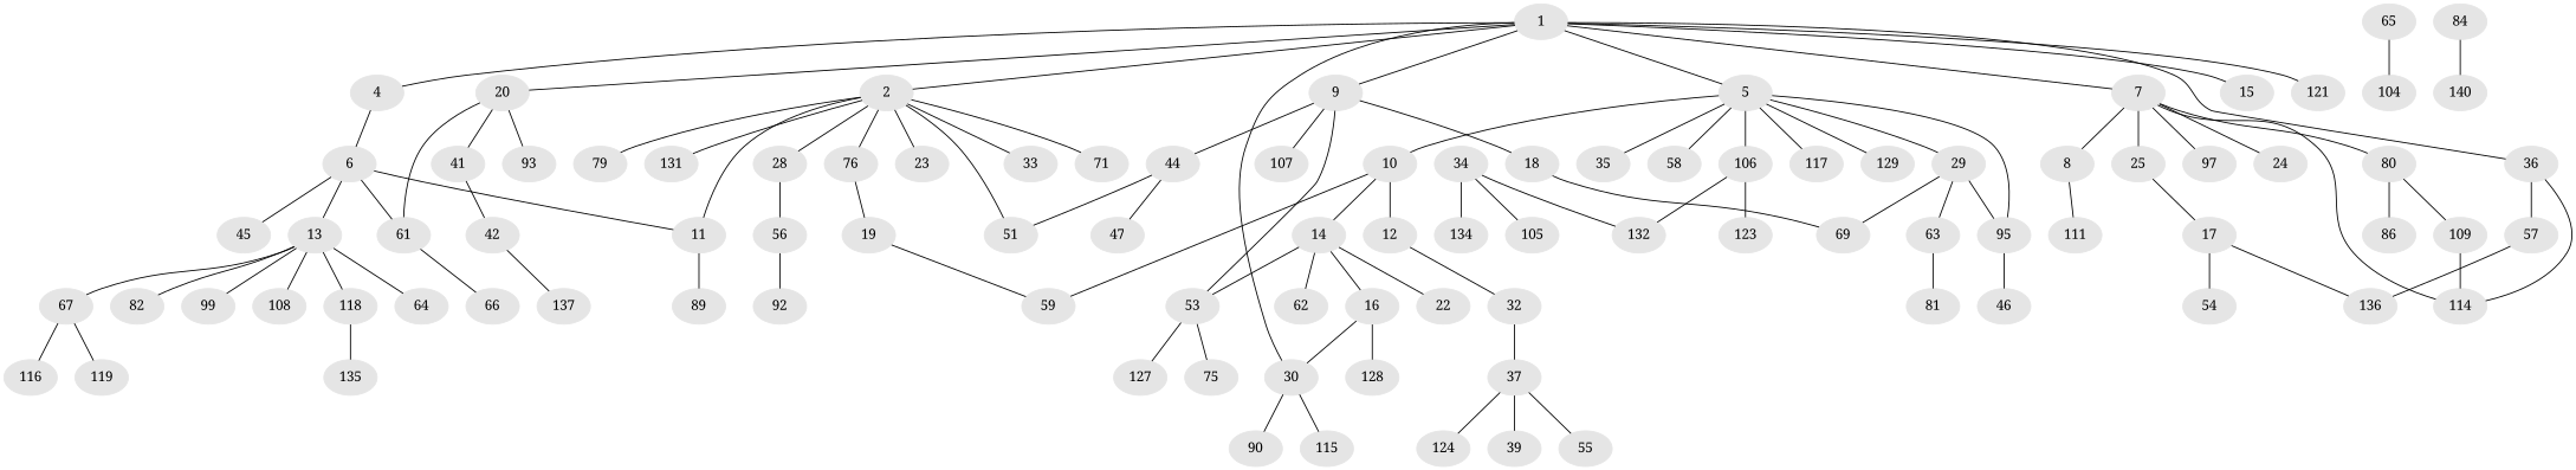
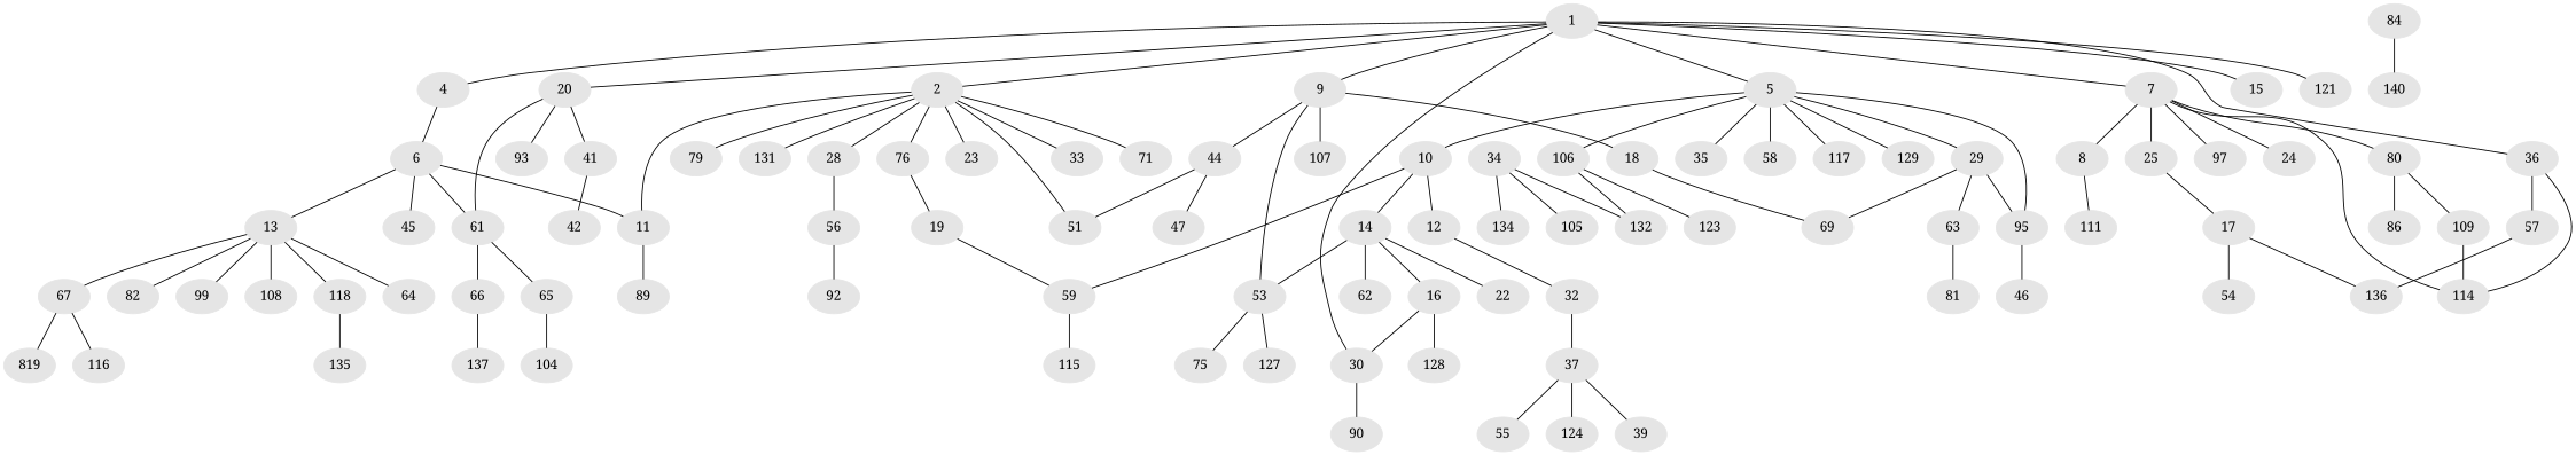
  graph {
    fontname="Noto Serif"
    node [color=gray90 fontname="Noto Serif" style=filled]
    edge [fontname="Noto Serif"]
    1 [super="+3"]
    2 [super="+31"]
    4
    5 [super="+43"]
    7 [super="+78"]
    9 [super="+17"]
    15
    20 [super="+38"]
    30 [super="+48"]
    36 [super="+40"]
    121
    11 [super="+50"]
    23
    28
    33
    51
    71 [super="+74"]
    76
    79 [super="+98"]
    131
    6 [super="+21"]
    10
    29 [super="+94"]
    35
    58 [super="+88"]
    95
    n27 [label=106]
    117
    129
    8 [super="+85"]
    24 [super="+87"]
    25
    80
    97
    114
    18 [super="+77"]
    44 [super="+68"]
    53 [super="+122"]
    107
    61
    41
    93
    90
    115 [super="+120"]
    57 [super="+101"]
    89
    59 [super="+106"]
    19
    56 [super="+83"]
    34 [super="+110"]
    105
    132 [super="+138"]
    134
    13 [super="+52"]
    45
    12 [super="+60"]
    14 [super="+72"]
    69
    63
    46
    123
    64 [super="+96"]
    67 [super="+73"]
    82
    99
    108
    118
    65 [super="+125"]
    66 [super="+130"]
    111
    n71 [label=17 super="+70"]
    86
    109 [super="+113"]
    47 [super="+91"]
    75 [super="+126"]
    127
    32
    16 [super="+26"]
    22
    62
    37 [super="+112"]
    116
-   119
+   119 [label=819]
    135
    128
    42 [super="+49"]
    54 [super="+102"]
    136
    92
    81 [super="+103"]
    84
    140
    39
    55
    124 [super="+139"]
    137 [super="+141"]
    104
    1 -- 2
    1 -- 4
    1 -- 5
    1 -- 7
    1 -- 9
    1 -- 15
    1 -- 20
    1 -- 30
    1 -- 36
    1 -- 121
    2 -- 11
    2 -- 23
    2 -- 28
    2 -- 33
    2 -- 51
    2 -- 71
    2 -- 76
    2 -- 79
    2 -- 131
    4 -- 6
    5 -- 10
    5 -- 29
    5 -- 35
    5 -- 58
    5 -- 95
    5 -- n27
    5 -- 117
    5 -- 129
    7 -- 8
    7 -- 24
    7 -- 25
    7 -- 80
    7 -- 97
    7 -- 114
    9 -- 18
    9 -- 44
    9 -- 53
    9 -- 107
    20 -- 61
    20 -- 41
    20 -- 93
    30 -- 90
-   30 -- 115
+   59 -- 115
    36 -- 114
    36 -- 57
    11 -- 89
    28 -- 56
    76 -- 19
    6 -- 11
    6 -- 61
    6 -- 13
    6 -- 45
    10 -- 59
    10 -- 12
    10 -- 14
    29 -- 95
    29 -- 69
    29 -- 63
    95 -- 46
    n27 -- 132
    n27 -- 123
    8 -- 111
    25 -- n71
    80 -- 86
    80 -- 109
    18 -- 69
    44 -- 51
    44 -- 47
    53 -- 75
    53 -- 127
+   61 -- 65
    61 -- 66
    41 -- 42
    57 -- 136
    19 -- 59
    56 -- 92
    34 -- 105
    34 -- 132
    34 -- 134
    13 -- 64
    13 -- 67
    13 -- 82
    13 -- 99
    13 -- 108
    13 -- 118
    12 -- 32
    14 -- 53
    14 -- 16
    14 -- 22
    14 -- 62
    63 -- 81
    67 -- 116
    67 -- 119
    118 -- 135
    65 -- 104
    n71 -- 54
    n71 -- 136
    109 -- 114
    32 -- 37
    16 -- 30
    16 -- 128
    37 -- 39
    37 -- 55
    37 -- 124
-   42 -- 137
+   66 -- 137
    84 -- 140
  }
